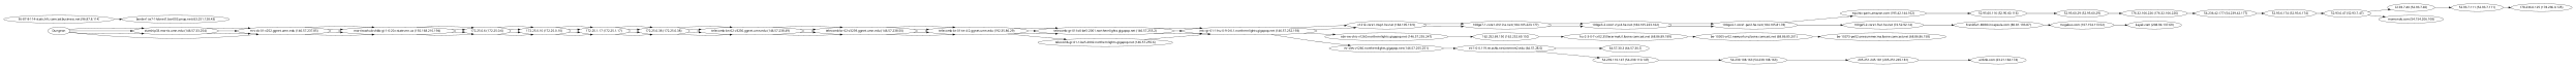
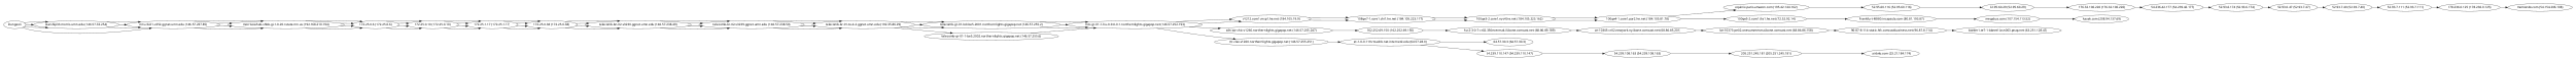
  digraph {
    fontname="Noto Sans"
    rankdir=LR
    node [fontname="Noto Sans"]
    edge [fontname="Noto Sans"]
    Dungeon
    "starship33.morris.umn.edu (146.57.33.254)"
    "mrs-cb-01-v252.ggnet.umn.edu (146.57.237.85)"
    "morrisswhub-shbb-gi-1-0-20.r.state.mn.us (192.168.210.194)"
    "172.25.0.6 (172.25.0.6)"
    "172.25.0.10 (172.25.0.10)"
    "172.25.1.17 (172.25.1.17)"
    "172.25.0.38 (172.25.0.38)"
    "telecomb-bn-02-v3230.ggnet.umn.edu (146.57.238.49)"
    "telecomb-br-02-v3239.ggnet.umn.edu (146.57.238.50)"
    "telecomb-br-01-te-4-2.ggnet.umn.edu (192.35.86.29)"
    "telecomb-gr-01-lo0-be5-2001.northernlights.gigapop.net (146.57.255.2)"
    "telecomb-gr-01-1-be5.2002.northernlights.gigapop.net (146.57.255.6)"
    "mtc-gr-01-1-hu-0-9-0-0.1.northernlights.gigapop.net (146.57.252.193)"
    "v1212.core1.msp1.he.net (184.105.19.9)"
    "sdn-sw-chic-v1260.northernlights.gigapop.net (146.57.255.247)"
    "rtr-clev-v1260.northernlights.gigapop.net (146.57.255.251)"
    n18 [label="108ge7-1.core1.chi1.he.net (184.105.223.177)"]
    "162.252.69.150 (162.252.69.150)"
    "et-1-0-0.119.rtr.ashb.net.internet2.edu (64.57.28.0)"
    "100ge3-2.core1.nyc4.he.net (184.105.223.162)"
    "100ge4-1.core1.par2.he.net (184.105.81.78)"
    "equinix-paris.amazon.com (195.42.144.162)"
    "100ge5-2.core1.fra1.he.net (72.52.92.14)"
    "52.95.60.116 (52.95.60.116)"
    "Frankfurt-MX80.incapsula.com (80.81.193.87)"
    "52.95.60.29 (52.95.60.29)"
    "176.32.106.226 (176.32.106.226)"
    n29 [label="54.236.42.177 (54.239.42.177)"]
    "52.93.6.174 (52.93.6.174)"
    n31 [label="52.93.0.47 (52.93.7.47)"]
    "52.93.7.40 (52.93.7.40)"
    "52.93.7.111 (52.93.7.111)"
    "178.236.0.125 (178.236.0.125)"
    "momondo.com (54.154.206.108)"
    "megabus.com (107.154.113.52)"
    "kayak.com (208.94.137.69)"
    "hu-2-3-0-7-cr02.350ecermak.il.ibone.comcast.net (68.86.89.189)"
    "be-10305-cr02.newyork.ny.ibone.comcast.net (68.86.85.201)"
    "be-10373-pe02.onesummer.ma.ibone.comcast.net (68.86.86.158)"
    "96-87-8-114-static.hfc.comcastbusiness.net (96.87.8.114)"
    "border1.te7-1-bbnet1.bsn003.pnap.net (63.251.128.43)"
    "64.57.30.3 (64.57.30.3)"
    "54.239.110.147 (54.239.110.147)"
    "54.239.108.163 (54.239.108.163)"
    "205.251.245.181 (205.251.245.181)"
    "airbnb.com (23.21.184.174)"
    Dungeon -> "starship33.morris.umn.edu (146.57.33.254)"
    Dungeon -> "starship33.morris.umn.edu (146.57.33.254)"
    Dungeon -> "starship33.morris.umn.edu (146.57.33.254)"
    Dungeon -> "mrs-cb-01-v252.ggnet.umn.edu (146.57.237.85)"
    "starship33.morris.umn.edu (146.57.33.254)" -> "mrs-cb-01-v252.ggnet.umn.edu (146.57.237.85)"
    "starship33.morris.umn.edu (146.57.33.254)" -> "mrs-cb-01-v252.ggnet.umn.edu (146.57.237.85)"
    "starship33.morris.umn.edu (146.57.33.254)" -> "mrs-cb-01-v252.ggnet.umn.edu (146.57.237.85)"
    "mrs-cb-01-v252.ggnet.umn.edu (146.57.237.85)" -> "morrisswhub-shbb-gi-1-0-20.r.state.mn.us (192.168.210.194)"
    "mrs-cb-01-v252.ggnet.umn.edu (146.57.237.85)" -> "morrisswhub-shbb-gi-1-0-20.r.state.mn.us (192.168.210.194)"
    "mrs-cb-01-v252.ggnet.umn.edu (146.57.237.85)" -> "morrisswhub-shbb-gi-1-0-20.r.state.mn.us (192.168.210.194)"
    "mrs-cb-01-v252.ggnet.umn.edu (146.57.237.85)" -> "morrisswhub-shbb-gi-1-0-20.r.state.mn.us (192.168.210.194)"
    "morrisswhub-shbb-gi-1-0-20.r.state.mn.us (192.168.210.194)" -> "172.25.0.6 (172.25.0.6)"
    "morrisswhub-shbb-gi-1-0-20.r.state.mn.us (192.168.210.194)" -> "172.25.0.6 (172.25.0.6)"
    "morrisswhub-shbb-gi-1-0-20.r.state.mn.us (192.168.210.194)" -> "172.25.0.6 (172.25.0.6)"
    "morrisswhub-shbb-gi-1-0-20.r.state.mn.us (192.168.210.194)" -> "172.25.0.6 (172.25.0.6)"
    "172.25.0.6 (172.25.0.6)" -> "172.25.0.10 (172.25.0.10)"
    "172.25.0.6 (172.25.0.6)" -> "172.25.0.10 (172.25.0.10)"
    "172.25.0.6 (172.25.0.6)" -> "172.25.0.10 (172.25.0.10)"
    "172.25.0.6 (172.25.0.6)" -> "172.25.0.10 (172.25.0.10)"
    "172.25.0.10 (172.25.0.10)" -> "172.25.1.17 (172.25.1.17)"
    "172.25.0.10 (172.25.0.10)" -> "172.25.1.17 (172.25.1.17)"
    "172.25.0.10 (172.25.0.10)" -> "172.25.1.17 (172.25.1.17)"
    "172.25.0.10 (172.25.0.10)" -> "172.25.1.17 (172.25.1.17)"
    "172.25.1.17 (172.25.1.17)" -> "172.25.0.38 (172.25.0.38)"
    "172.25.1.17 (172.25.1.17)" -> "172.25.0.38 (172.25.0.38)"
    "172.25.1.17 (172.25.1.17)" -> "172.25.0.38 (172.25.0.38)"
    "172.25.1.17 (172.25.1.17)" -> "172.25.0.38 (172.25.0.38)"
    "172.25.0.38 (172.25.0.38)" -> "telecomb-bn-02-v3230.ggnet.umn.edu (146.57.238.49)"
    "172.25.0.38 (172.25.0.38)" -> "telecomb-bn-02-v3230.ggnet.umn.edu (146.57.238.49)"
    "172.25.0.38 (172.25.0.38)" -> "telecomb-bn-02-v3230.ggnet.umn.edu (146.57.238.49)"
    "172.25.0.38 (172.25.0.38)" -> "telecomb-bn-02-v3230.ggnet.umn.edu (146.57.238.49)"
    "telecomb-bn-02-v3230.ggnet.umn.edu (146.57.238.49)" -> "telecomb-br-02-v3239.ggnet.umn.edu (146.57.238.50)"
    "telecomb-bn-02-v3230.ggnet.umn.edu (146.57.238.49)" -> "telecomb-br-02-v3239.ggnet.umn.edu (146.57.238.50)"
    "telecomb-bn-02-v3230.ggnet.umn.edu (146.57.238.49)" -> "telecomb-br-02-v3239.ggnet.umn.edu (146.57.238.50)"
    "telecomb-bn-02-v3230.ggnet.umn.edu (146.57.238.49)" -> "telecomb-br-02-v3239.ggnet.umn.edu (146.57.238.50)"
    "telecomb-br-02-v3239.ggnet.umn.edu (146.57.238.50)" -> "telecomb-br-01-te-4-2.ggnet.umn.edu (192.35.86.29)"
    "telecomb-br-02-v3239.ggnet.umn.edu (146.57.238.50)" -> "telecomb-br-01-te-4-2.ggnet.umn.edu (192.35.86.29)"
    "telecomb-br-02-v3239.ggnet.umn.edu (146.57.238.50)" -> "telecomb-br-01-te-4-2.ggnet.umn.edu (192.35.86.29)"
    "telecomb-br-02-v3239.ggnet.umn.edu (146.57.238.50)" -> "telecomb-br-01-te-4-2.ggnet.umn.edu (192.35.86.29)"
    "telecomb-br-01-te-4-2.ggnet.umn.edu (192.35.86.29)" -> "telecomb-gr-01-lo0-be5-2001.northernlights.gigapop.net (146.57.255.2)"
    "telecomb-br-01-te-4-2.ggnet.umn.edu (192.35.86.29)" -> "telecomb-gr-01-lo0-be5-2001.northernlights.gigapop.net (146.57.255.2)"
    "telecomb-br-01-te-4-2.ggnet.umn.edu (192.35.86.29)" -> "telecomb-gr-01-lo0-be5-2001.northernlights.gigapop.net (146.57.255.2)"
    "telecomb-br-01-te-4-2.ggnet.umn.edu (192.35.86.29)" -> "telecomb-gr-01-1-be5.2002.northernlights.gigapop.net (146.57.255.6)"
    "telecomb-gr-01-lo0-be5-2001.northernlights.gigapop.net (146.57.255.2)" -> "mtc-gr-01-1-hu-0-9-0-0.1.northernlights.gigapop.net (146.57.252.193)"
    "telecomb-gr-01-lo0-be5-2001.northernlights.gigapop.net (146.57.255.2)" -> "mtc-gr-01-1-hu-0-9-0-0.1.northernlights.gigapop.net (146.57.252.193)"
    "telecomb-gr-01-lo0-be5-2001.northernlights.gigapop.net (146.57.255.2)" -> "mtc-gr-01-1-hu-0-9-0-0.1.northernlights.gigapop.net (146.57.252.193)"
    "telecomb-gr-01-1-be5.2002.northernlights.gigapop.net (146.57.255.6)" -> "mtc-gr-01-1-hu-0-9-0-0.1.northernlights.gigapop.net (146.57.252.193)"
    "mtc-gr-01-1-hu-0-9-0-0.1.northernlights.gigapop.net (146.57.252.193)" -> "v1212.core1.msp1.he.net (184.105.19.9)"
    "mtc-gr-01-1-hu-0-9-0-0.1.northernlights.gigapop.net (146.57.252.193)" -> "v1212.core1.msp1.he.net (184.105.19.9)"
    "mtc-gr-01-1-hu-0-9-0-0.1.northernlights.gigapop.net (146.57.252.193)" -> "sdn-sw-chic-v1260.northernlights.gigapop.net (146.57.255.247)"
    "mtc-gr-01-1-hu-0-9-0-0.1.northernlights.gigapop.net (146.57.252.193)" -> "rtr-clev-v1260.northernlights.gigapop.net (146.57.255.251)"
    "v1212.core1.msp1.he.net (184.105.19.9)" -> n18
    "v1212.core1.msp1.he.net (184.105.19.9)" -> n18
    "sdn-sw-chic-v1260.northernlights.gigapop.net (146.57.255.247)" -> "162.252.69.150 (162.252.69.150)"
    "rtr-clev-v1260.northernlights.gigapop.net (146.57.255.251)" -> "et-1-0-0.119.rtr.ashb.net.internet2.edu (64.57.28.0)"
    n18 -> "100ge3-2.core1.nyc4.he.net (184.105.223.162)"
    n18 -> "100ge3-2.core1.nyc4.he.net (184.105.223.162)"
    "162.252.69.150 (162.252.69.150)" -> "hu-2-3-0-7-cr02.350ecermak.il.ibone.comcast.net (68.86.89.189)"
    "et-1-0-0.119.rtr.ashb.net.internet2.edu (64.57.28.0)" -> "64.57.30.3 (64.57.30.3)"
    "et-1-0-0.119.rtr.ashb.net.internet2.edu (64.57.28.0)" -> "54.239.110.147 (54.239.110.147)"
    "100ge3-2.core1.nyc4.he.net (184.105.223.162)" -> "100ge4-1.core1.par2.he.net (184.105.81.78)"
    "100ge3-2.core1.nyc4.he.net (184.105.223.162)" -> "100ge4-1.core1.par2.he.net (184.105.81.78)"
    "100ge4-1.core1.par2.he.net (184.105.81.78)" -> "equinix-paris.amazon.com (195.42.144.162)"
    "100ge4-1.core1.par2.he.net (184.105.81.78)" -> "100ge5-2.core1.fra1.he.net (72.52.92.14)"
    "equinix-paris.amazon.com (195.42.144.162)" -> "52.95.60.116 (52.95.60.116)"
    "100ge5-2.core1.fra1.he.net (72.52.92.14)" -> "Frankfurt-MX80.incapsula.com (80.81.193.87)"
    "52.95.60.116 (52.95.60.116)" -> "52.95.60.29 (52.95.60.29)"
    "Frankfurt-MX80.incapsula.com (80.81.193.87)" -> "megabus.com (107.154.113.52)"
    "52.95.60.29 (52.95.60.29)" -> "176.32.106.226 (176.32.106.226)"
    "176.32.106.226 (176.32.106.226)" -> n29
    n29 -> "52.93.6.174 (52.93.6.174)"
    "52.93.6.174 (52.93.6.174)" -> n31
    n31 -> "52.93.7.40 (52.93.7.40)"
    "52.93.7.40 (52.93.7.40)" -> "52.93.7.111 (52.93.7.111)"
    "52.93.7.111 (52.93.7.111)" -> "178.236.0.125 (178.236.0.125)"
-   n31 -> "momondo.com (54.154.206.108)"
+   "178.236.0.125 (178.236.0.125)" -> "momondo.com (54.154.206.108)"
    "megabus.com (107.154.113.52)" -> "kayak.com (208.94.137.69)"
    "hu-2-3-0-7-cr02.350ecermak.il.ibone.comcast.net (68.86.89.189)" -> "be-10305-cr02.newyork.ny.ibone.comcast.net (68.86.85.201)"
    "be-10305-cr02.newyork.ny.ibone.comcast.net (68.86.85.201)" -> "be-10373-pe02.onesummer.ma.ibone.comcast.net (68.86.86.158)"
+   "be-10373-pe02.onesummer.ma.ibone.comcast.net (68.86.86.158)" -> "96-87-8-114-static.hfc.comcastbusiness.net (96.87.8.114)"
    "96-87-8-114-static.hfc.comcastbusiness.net (96.87.8.114)" -> "border1.te7-1-bbnet1.bsn003.pnap.net (63.251.128.43)"
    "54.239.110.147 (54.239.110.147)" -> "54.239.108.163 (54.239.108.163)"
    "54.239.108.163 (54.239.108.163)" -> "205.251.245.181 (205.251.245.181)"
    "205.251.245.181 (205.251.245.181)" -> "airbnb.com (23.21.184.174)"
  }
